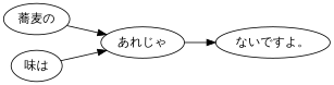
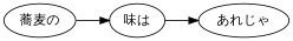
  digraph {
    rankdir=LR
    n1 [label="あれじゃ"]
-   n2 [label="ないですよ。"]
    n3 [label="蕎麦の"]
    n4 [label="味は"]
-   n1 -> n2
-   n3 -> n1
+   n3 -> n4
    n4 -> n1
  }
